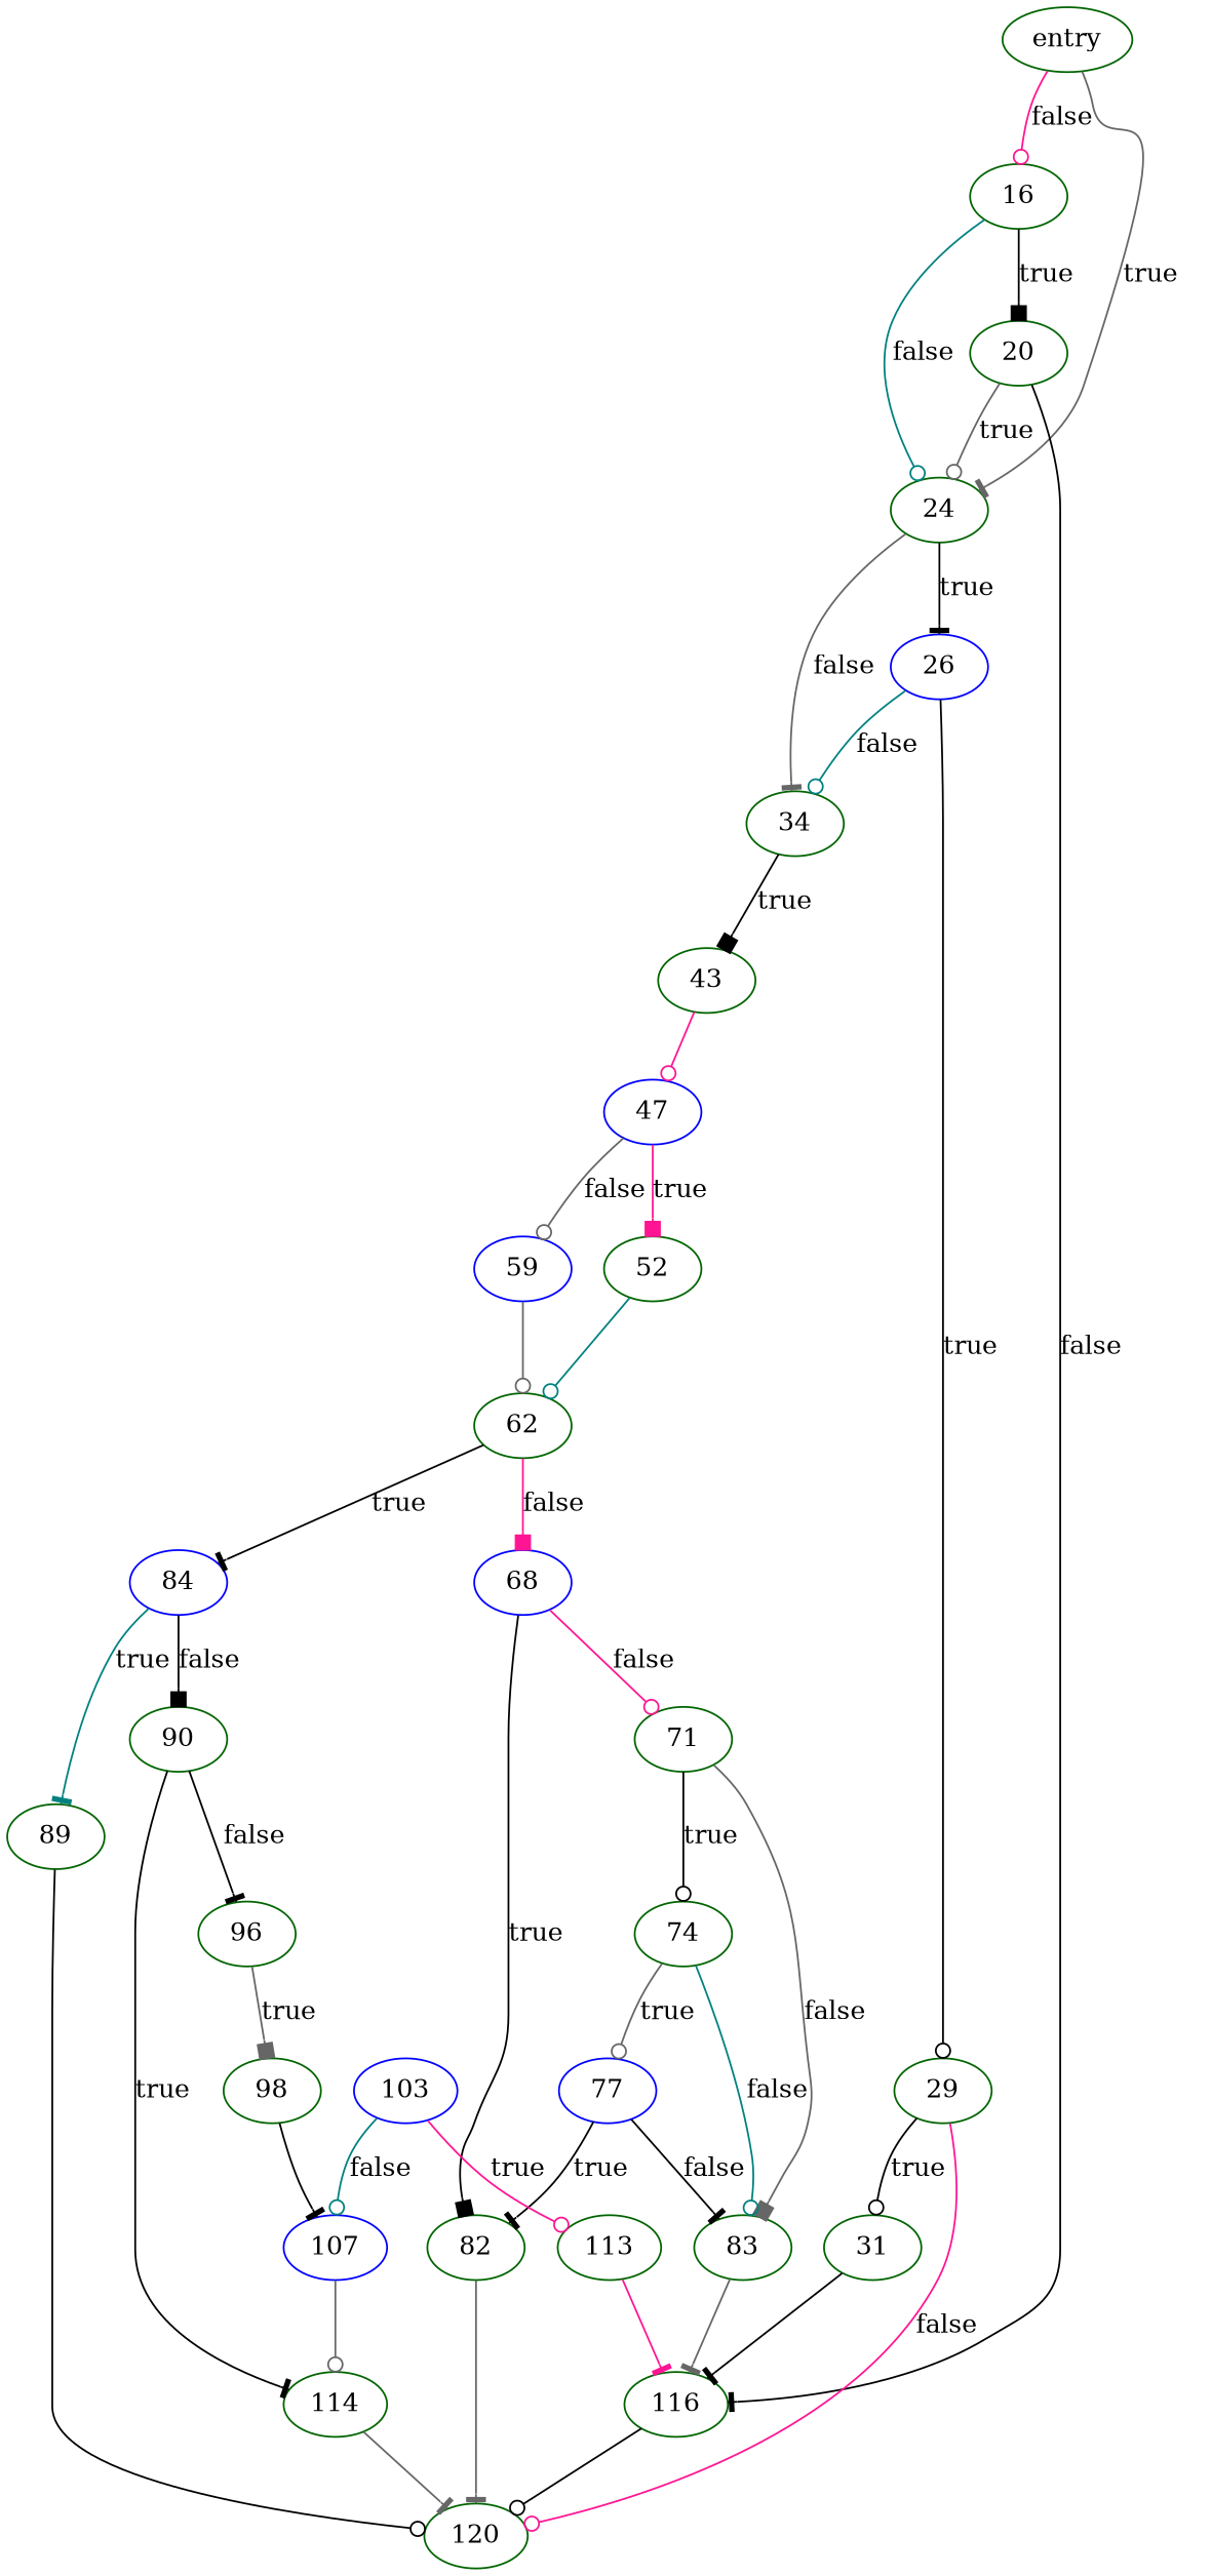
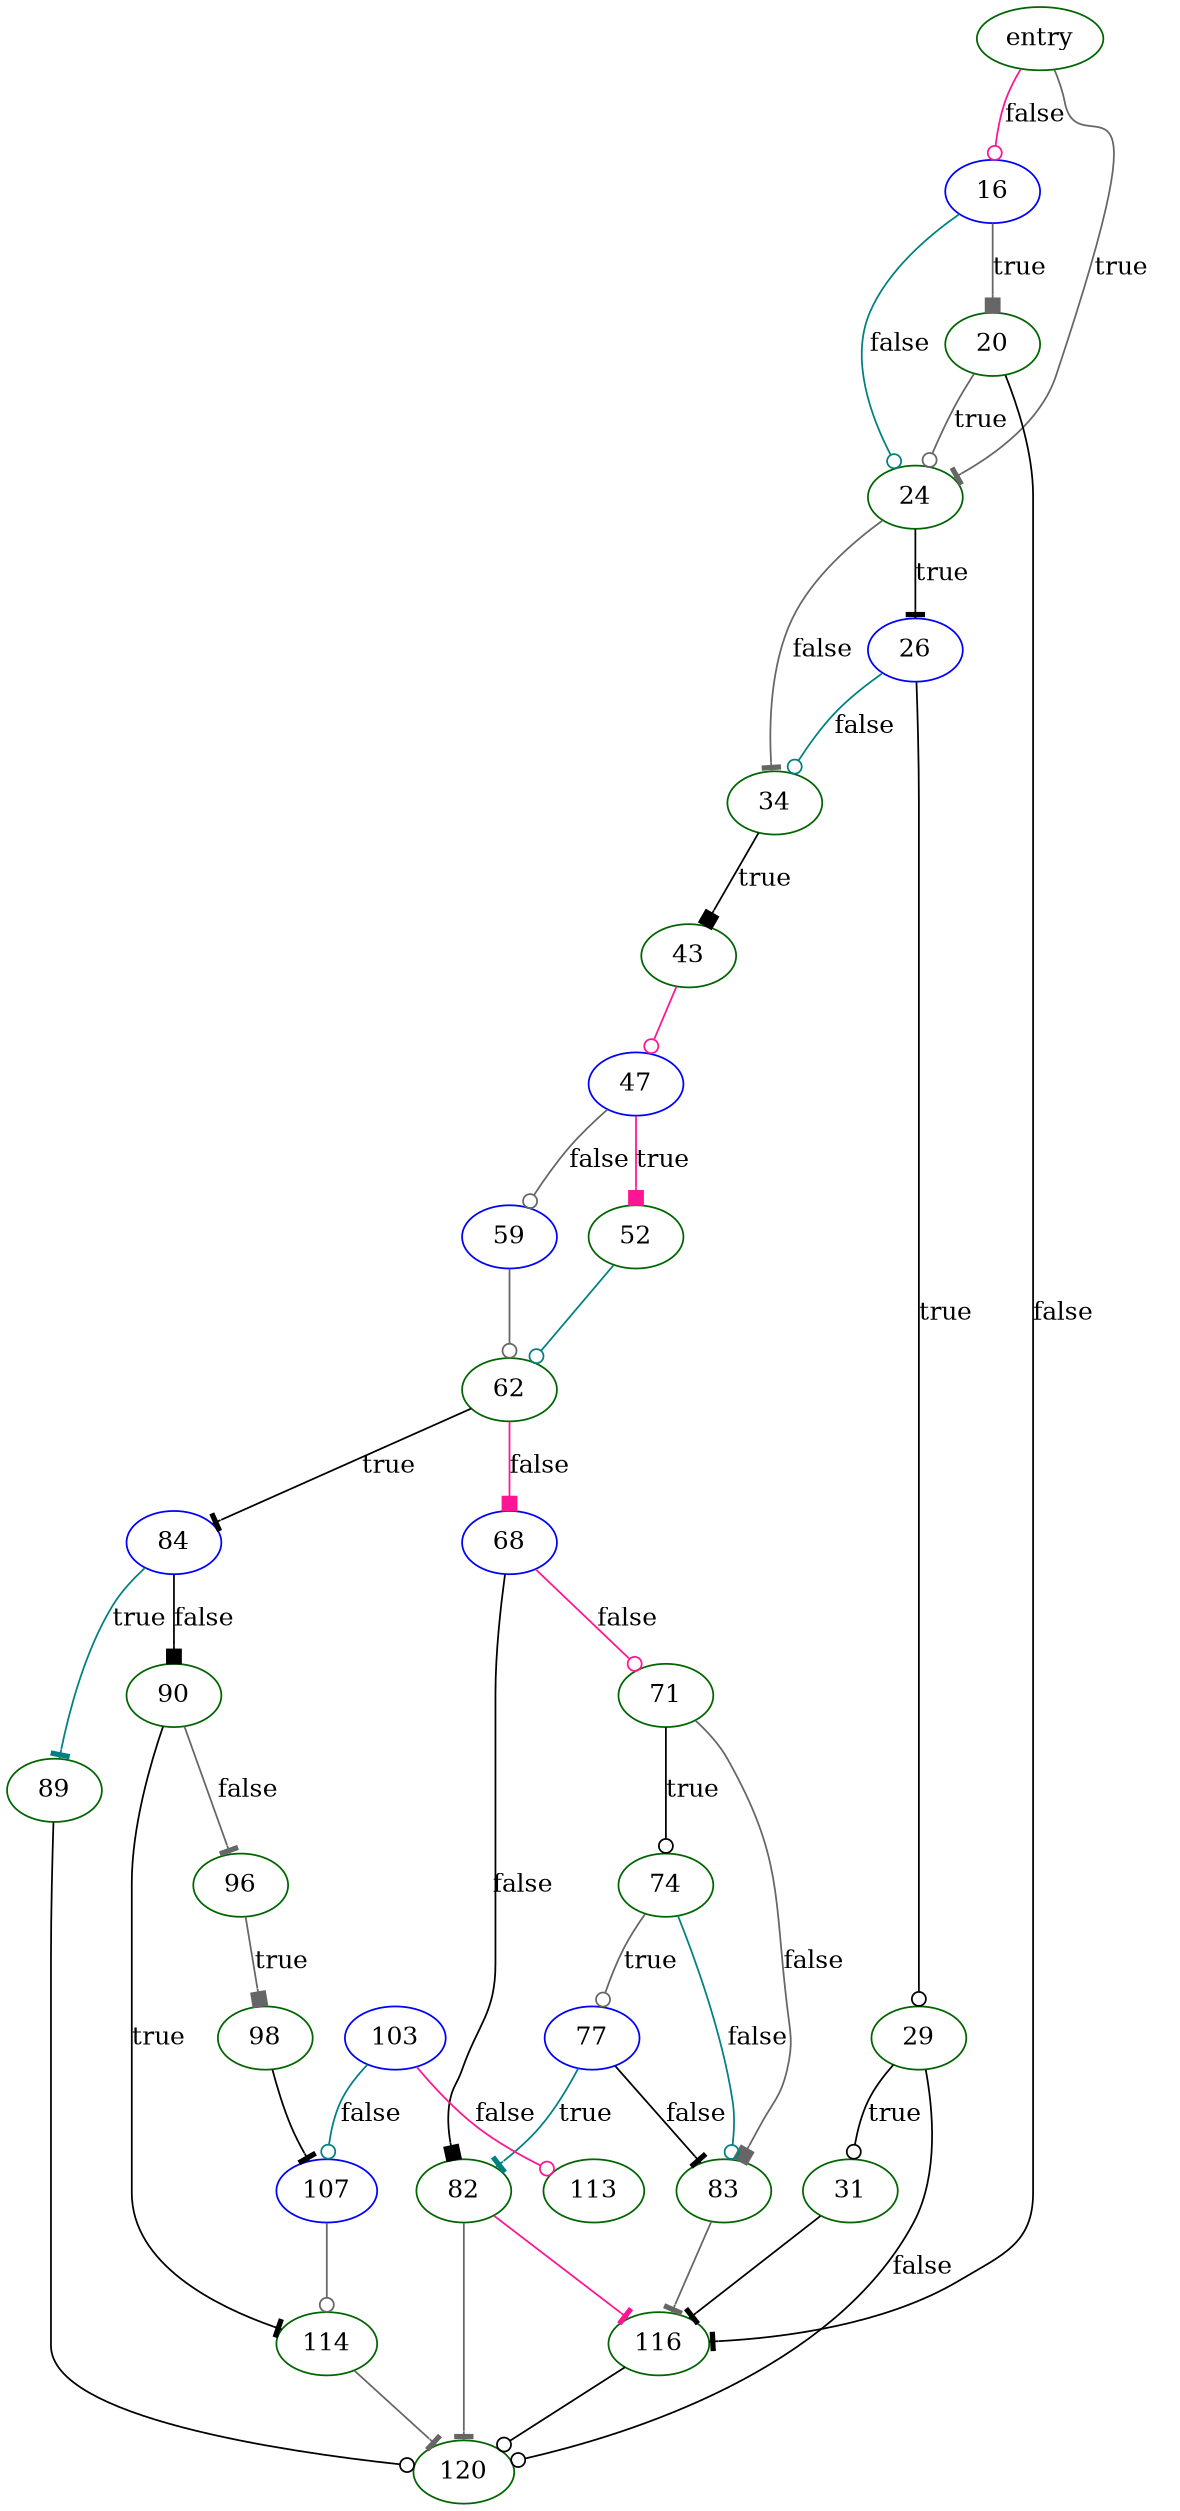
  digraph {
    node [color=darkgreen]
    edge [arrowhead=odot color=black]
    n1 [label=entry]
-   16
+   16 [color=blue]
    24
    20
    26 [color=blue]
    34
    116
    120
    29
    43
    31
    47 [color=blue]
    52
    59 [color=blue]
    62
    68 [color=blue]
    84 [color=blue]
    71
    82
    89
    90
    74
    83
    77 [color=blue]
    96
    114
    98
    107 [color=blue]
    103 [color=blue]
    113
    n1 -> 16 [color=deeppink label=false]
    n1 -> 24 [arrowhead=tee color=gray40 label=true]
    16 -> 24 [color=teal label=false]
-   16 -> 20 [arrowhead=box label=true]
+   16 -> 20 [arrowhead=box color=gray40 label=true]
    24 -> 26 [arrowhead=tee label=true]
    24 -> 34 [arrowhead=tee color=gray40 label=false]
    20 -> 24 [color=gray40 label=true]
    20 -> 116 [arrowhead=tee label=false]
    26 -> 34 [color=teal label=false]
    26 -> 29 [label=true]
    34 -> 43 [arrowhead=box label=true]
    116 -> 120
-   29 -> 120 [color=deeppink label=false]
+   29 -> 120 [label=false]
    29 -> 31 [label=true]
    43 -> 47 [color=deeppink]
    31 -> 116 [arrowhead=tee]
    47 -> 52 [arrowhead=box color=deeppink label=true]
    47 -> 59 [color=gray40 label=false]
    52 -> 62 [color=teal]
    59 -> 62 [color=gray40]
    62 -> 68 [arrowhead=box color=deeppink label=false]
    62 -> 84 [arrowhead=tee label=true]
    68 -> 71 [color=deeppink label=false]
-   68 -> 82 [arrowhead=box label=true]
+   68 -> 82 [arrowhead=box label=false]
    84 -> 89 [arrowhead=tee color=teal label=true]
    84 -> 90 [arrowhead=box label=false]
    71 -> 74 [label=true]
    71 -> 83 [arrowhead=box color=gray40 label=false]
    82 -> 120 [arrowhead=tee color=gray40]
    89 -> 120
-   90 -> 96 [arrowhead=tee label=false]
+   90 -> 96 [arrowhead=tee color=gray40 label=false]
    90 -> 114 [arrowhead=tee label=true]
    74 -> 83 [color=teal label=false]
    74 -> 77 [color=gray40 label=true]
    83 -> 116 [arrowhead=tee color=gray40]
-   77 -> 82 [arrowhead=tee label=true]
+   77 -> 82 [arrowhead=tee color=teal label=true]
    77 -> 83 [arrowhead=tee label=false]
    96 -> 98 [arrowhead=box color=gray40 label=true]
    114 -> 120 [arrowhead=tee color=gray40]
    98 -> 107 [arrowhead=tee]
    107 -> 114 [color=gray40]
    103 -> 107 [color=teal label=false]
-   103 -> 113 [color=deeppink label=true]
-   113 -> 116 [arrowhead=tee color=deeppink]
+   103 -> 113 [color=deeppink label=false]
+   82 -> 116 [arrowhead=tee color=deeppink]
  }
